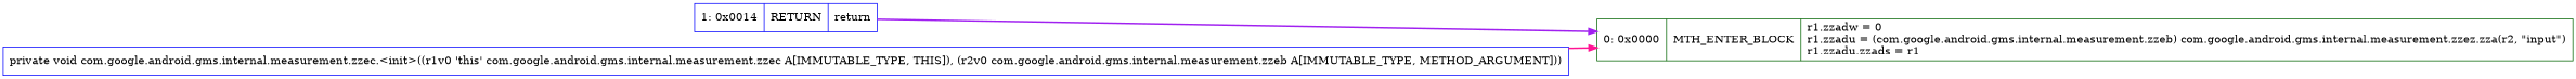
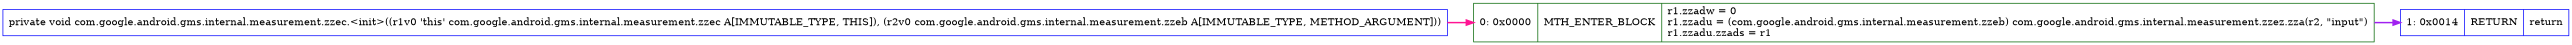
  digraph {
    rankdir=LR
    node [shape=record color=blue]
    edge [style=bold]
    n1 [label="{0\:\ 0x0000|MTH_ENTER_BLOCK\l|r1.zzadw = 0\lr1.zzadu = (com.google.android.gms.internal.measurement.zzeb) com.google.android.gms.internal.measurement.zzez.zza(r2, \"input\")\lr1.zzadu.zzads = r1\l}" color=darkgreen]
    n2 [label="{1\:\ 0x0014|RETURN\l|return\l}"]
    n3 [label="{private void com.google.android.gms.internal.measurement.zzec.\<init\>((r1v0 'this' com.google.android.gms.internal.measurement.zzec A[IMMUTABLE_TYPE, THIS]), (r2v0 com.google.android.gms.internal.measurement.zzeb A[IMMUTABLE_TYPE, METHOD_ARGUMENT])) }"]
-   n2 -> n1 [color=purple]
+   n1 -> n2 [color=purple]
    n3 -> n1 [color=deeppink]
  }
